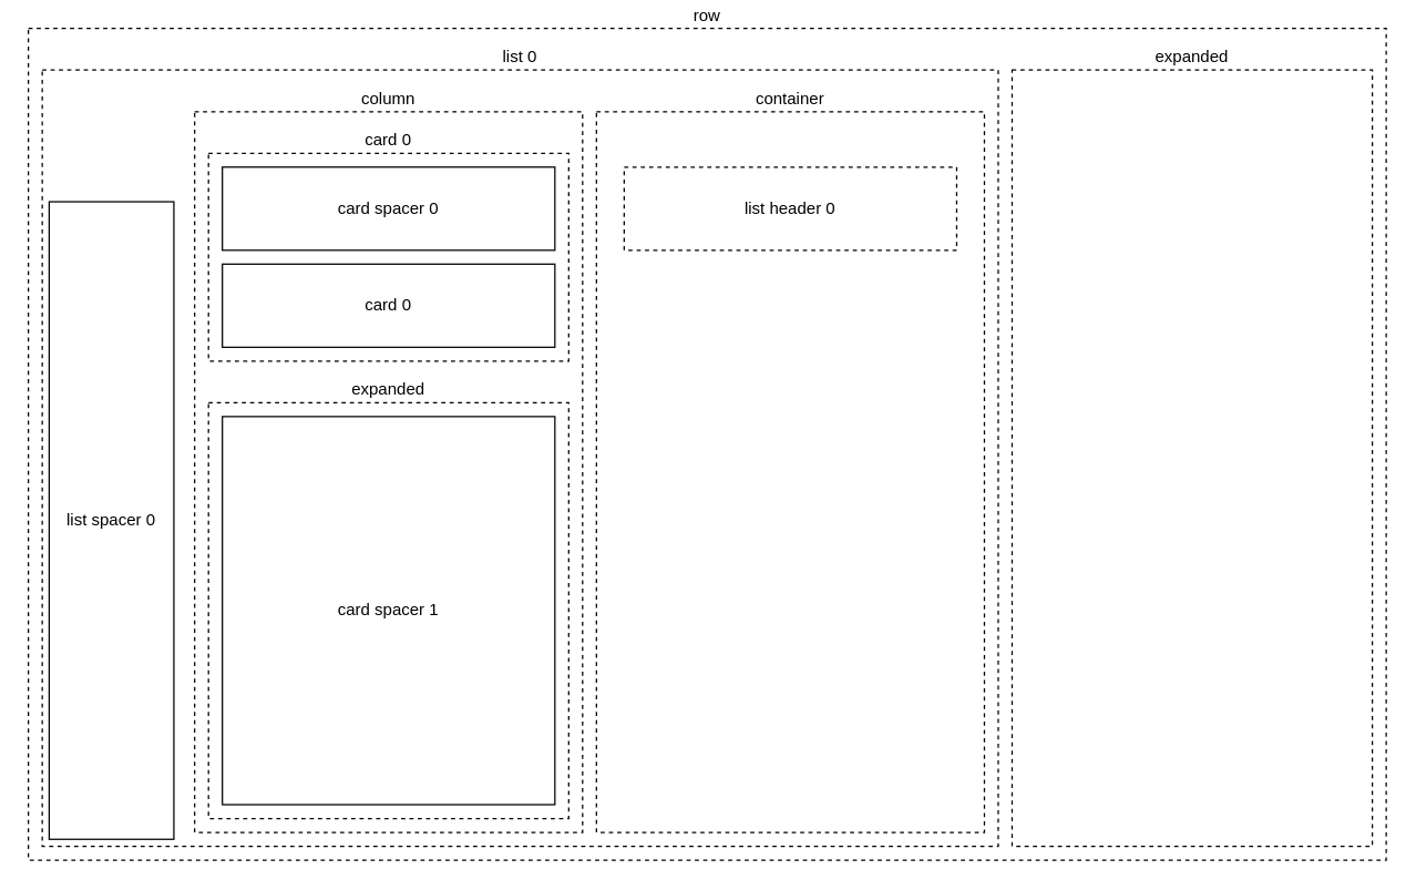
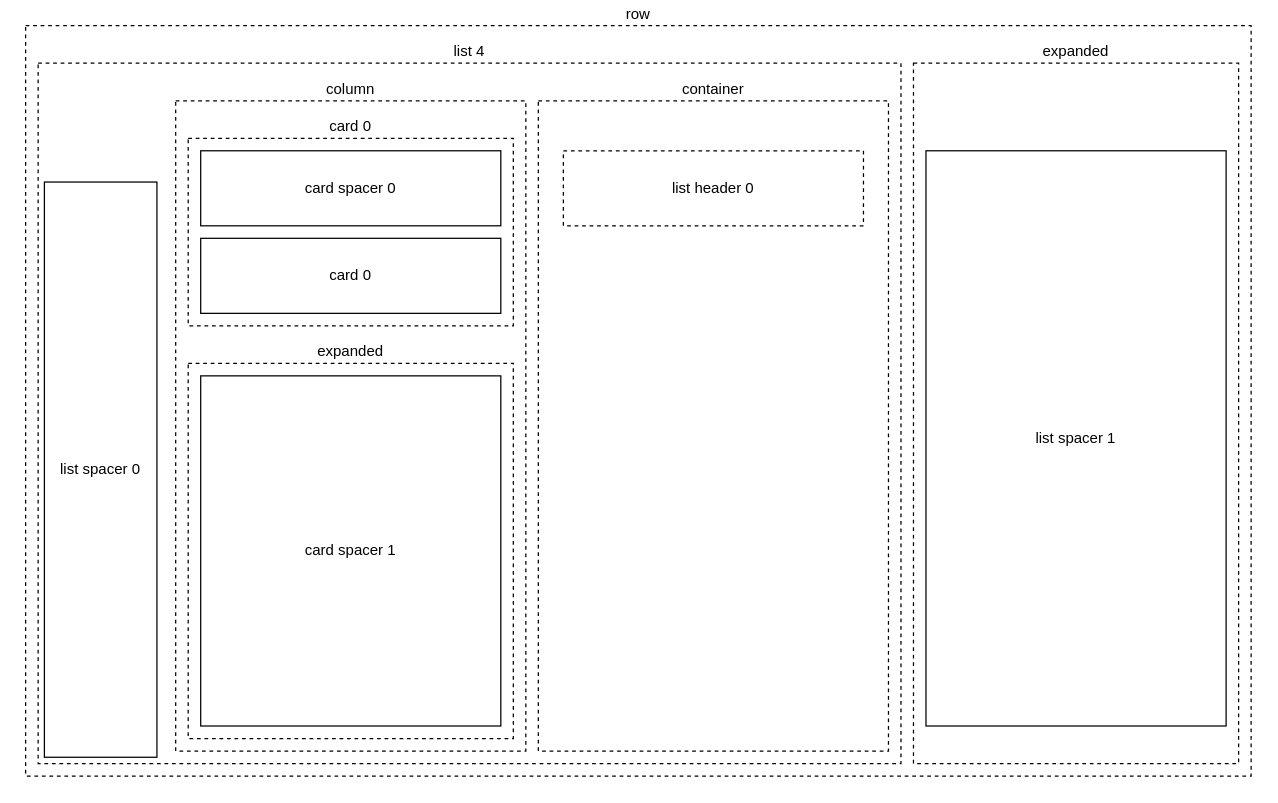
  <mxCell id="0" />
  <mxCell id="1" parent="0" />
  <mxCell id="2" value="row" style="rounded=0;whiteSpace=wrap;html=1;align=center;labelPosition=center;verticalLabelPosition=top;verticalAlign=bottom;dashed=1;" parent="1" vertex="1"><mxGeometry x="20" y="20" width="980" height="600" as="geometry" /></mxCell>
- <mxCell id="3" value="list 0" style="rounded=0;whiteSpace=wrap;html=1;dashed=1;align=center;labelPosition=center;verticalLabelPosition=top;verticalAlign=bottom;" parent="1" vertex="1"><mxGeometry x="30" y="50" width="690" height="560" as="geometry" /></mxCell>
+ <mxCell id="3" value="list 4" style="rounded=0;whiteSpace=wrap;html=1;dashed=1;align=center;labelPosition=center;verticalLabelPosition=top;verticalAlign=bottom;" parent="1" vertex="1"><mxGeometry x="30" y="50" width="690" height="560" as="geometry" /></mxCell>
  <mxCell id="4" value="column" style="rounded=0;whiteSpace=wrap;html=1;labelPosition=center;verticalLabelPosition=top;align=center;verticalAlign=bottom;dashed=1;" parent="1" vertex="1"><mxGeometry x="140" y="80" width="280" height="520" as="geometry" /></mxCell>
  <mxCell id="5" value="card 0" style="rounded=0;whiteSpace=wrap;html=1;dashed=1;labelPosition=center;verticalLabelPosition=top;align=center;verticalAlign=bottom;" vertex="1" parent="1"><mxGeometry x="150" y="110" width="260" height="150" as="geometry" /></mxCell>
  <mxCell id="6" value="expanded" style="rounded=0;whiteSpace=wrap;html=1;align=center;labelPosition=center;verticalLabelPosition=top;verticalAlign=bottom;dashed=1;" parent="1" vertex="1"><mxGeometry x="150" y="290" width="260" height="300" as="geometry" /></mxCell>
  <mxCell id="7" value="container" style="rounded=0;whiteSpace=wrap;html=1;align=center;labelPosition=center;verticalLabelPosition=top;verticalAlign=bottom;dashed=1;" parent="1" vertex="1"><mxGeometry x="430" y="80" width="280" height="520" as="geometry" /></mxCell>
  <mxCell id="8" value="expanded" style="rounded=0;whiteSpace=wrap;html=1;align=center;labelPosition=center;verticalLabelPosition=top;verticalAlign=bottom;dashed=1;" parent="1" vertex="1"><mxGeometry x="730" y="50" width="260" height="560" as="geometry" /></mxCell>
  <mxCell id="9" value="list spacer 0" style="rounded=0;whiteSpace=wrap;html=1;labelPosition=center;verticalLabelPosition=middle;align=center;verticalAlign=middle;" vertex="1" parent="1"><mxGeometry x="35" y="145" width="90" height="460" as="geometry" /></mxCell>
  <mxCell id="10" value="card spacer 0" style="rounded=0;whiteSpace=wrap;html=1;labelPosition=center;verticalLabelPosition=middle;align=center;verticalAlign=middle;" vertex="1" parent="1"><mxGeometry x="160" y="120" width="240" height="60" as="geometry" /></mxCell>
  <mxCell id="11" value="card 0" style="rounded=0;whiteSpace=wrap;html=1;labelPosition=center;verticalLabelPosition=middle;align=center;verticalAlign=middle;" vertex="1" parent="1"><mxGeometry x="160" y="190" width="240" height="60" as="geometry" /></mxCell>
  <mxCell id="12" value="card spacer 1" style="rounded=0;whiteSpace=wrap;html=1;" vertex="1" parent="1"><mxGeometry x="160" y="300" width="240" height="280" as="geometry" /></mxCell>
  <mxCell id="13" value="list header 0" style="rounded=0;whiteSpace=wrap;html=1;dashed=1;" vertex="1" parent="1"><mxGeometry x="450" y="120" width="240" height="60" as="geometry" /></mxCell>
+ <mxCell id="14" value="list spacer 1" style="rounded=0;whiteSpace=wrap;html=1;" vertex="1" parent="1"><mxGeometry x="740" y="120" width="240" height="460" as="geometry" /></mxCell>
